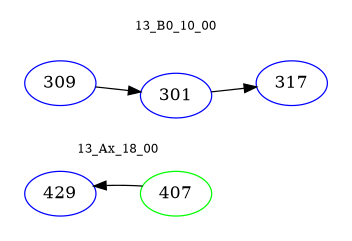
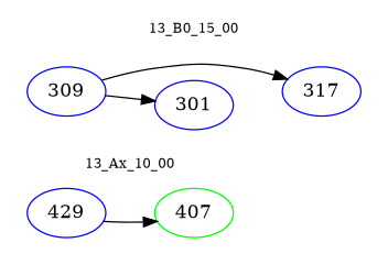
  digraph {
    rankdir=LR
    node [color=blue]
    edge [color=black]
    n1 [label=429]
    n2 [color=green label=407]
    n3 [label=309]
    n4 [label=301]
    n5 [label=317]
    subgraph cluster_1 {
      color=white
      fontsize=10
-     label="13_Ax_18_00"
+     label="13_Ax_10_00"
      n1
      n2
    }
    subgraph cluster_2 {
      color=white
      fontsize=10
-     label="13_B0_10_00"
+     label="13_B0_15_00"
      n3
      n4
      n5
    }
-   n2 -> n1
+   n1 -> n2
    n3 -> n4
-   n4 -> n5
+   n3 -> n5
  }
